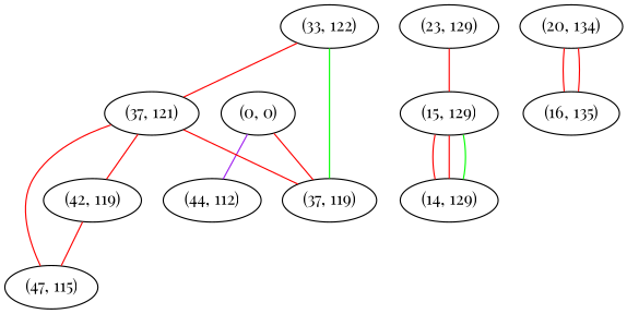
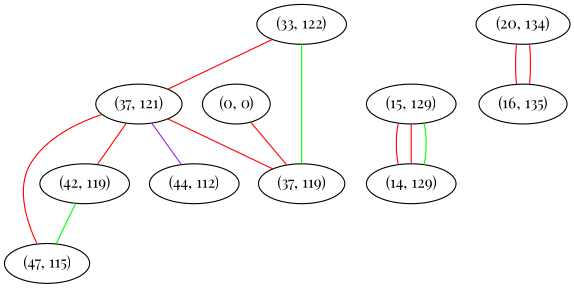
  graph {
    fontname="Playfair Display"
    node [fontname="Playfair Display"]
    edge [color=red fontname="Playfair Display" weight=1]
    "(0, 0)"
    "(44, 112)"
    "(37, 119)"
    "(33, 122)"
    "(37, 121)"
-   "(23, 129)"
    "(15, 129)"
    "(42, 119)"
    "(47, 115)"
    "(14, 129)"
    "(20, 134)"
    "(16, 135)"
-   "(0, 0)" -- "(44, 112)" [color=purple weight=4]
+   "(37, 121)" -- "(44, 112)" [color=purple weight=4]
    "(0, 0)" -- "(37, 119)"
    "(33, 122)" -- "(37, 119)" [color=green weight=2]
    "(33, 122)" -- "(37, 121)"
    "(37, 121)" -- "(37, 119)"
    "(37, 121)" -- "(42, 119)"
    "(37, 121)" -- "(47, 115)"
-   "(23, 129)" -- "(15, 129)"
    "(15, 129)" -- "(14, 129)"
    "(15, 129)" -- "(14, 129)"
    "(15, 129)" -- "(14, 129)" [color=green weight=2]
-   "(42, 119)" -- "(47, 115)"
+   "(42, 119)" -- "(47, 115)" [color=green]
    "(20, 134)" -- "(16, 135)"
    "(20, 134)" -- "(16, 135)"
  }
